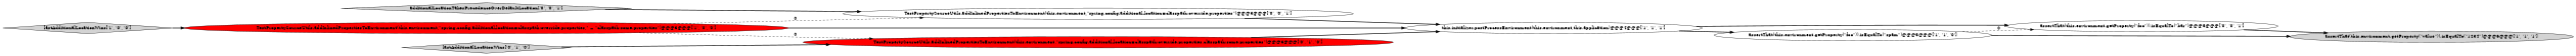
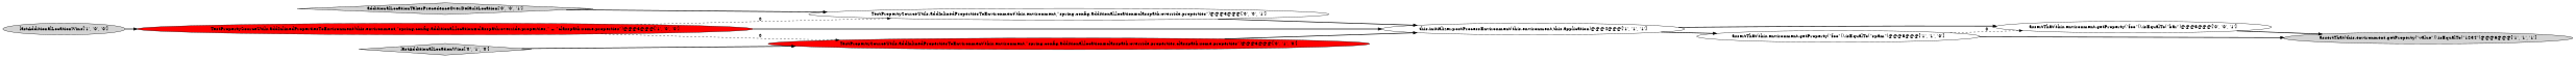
  digraph {
    rankdir=LR
    node [fillcolor=white shape=ellipse style=filled]
    edge [style=bold]
    n1 [fillcolor=red label="TestPropertySourceUtils.addInlinedPropertiesToEnvironment(this.environment,\"spring.config.additional-location=classpath:override.properties,classpath:some.properties\")@@@3@@@['0', '1', '0']"]
    n2 [label="this.initializer.postProcessEnvironment(this.environment,this.application)@@@4@@@['1', '1', '1']"]
-   n3 [fillcolor=lightgray label="lastAdditionalLocationWins['1', '0', '0']" shape=diamond]
+   n3 [fillcolor=lightgray label="lastAdditionalLocationWins['1', '0', '0']"]
    n4 [fillcolor=red label="TestPropertySourceUtils.addInlinedPropertiesToEnvironment(this.environment,\"spring.config.additional-location=classpath:override.properties,\" + \"classpath:some.properties\")@@@3@@@['1', '0', '0']"]
    n5 [fillcolor=lightgray label="additionalLocationTakesPrecedenceOverDefaultLocation['0', '0', '1']" shape=diamond]
    n6 [label="TestPropertySourceUtils.addInlinedPropertiesToEnvironment(this.environment,\"spring.config.additional-location=classpath:override.properties\")@@@3@@@['0', '0', '1']"]
    n7 [fillcolor=lightgray label="assertThat(this.environment.getProperty(\"value\")).isEqualTo(\"1234\")@@@6@@@['1', '1', '1']"]
    n8 [label="assertThat(this.environment.getProperty(\"foo\")).isEqualTo(\"bar\")@@@5@@@['0', '0', '1']"]
    n9 [label="assertThat(this.environment.getProperty(\"foo\")).isEqualTo(\"spam\")@@@5@@@['1', '1', '0']"]
    n10 [fillcolor=lightgray label="lastAdditionalLocationWins['0', '1', '0']" shape=diamond]
    n1 -> n2
    n2 -> n8
    n2 -> n9
    n3 -> n4
    n4 -> n1 [label=0 style=dashed]
    n4 -> n2
    n4 -> n6 [label=0 style=dashed]
    n5 -> n6
    n6 -> n2
    n8 -> n7
    n9 -> n7
    n9 -> n8 [label=0 style=dashed]
    n10 -> n1
  }
